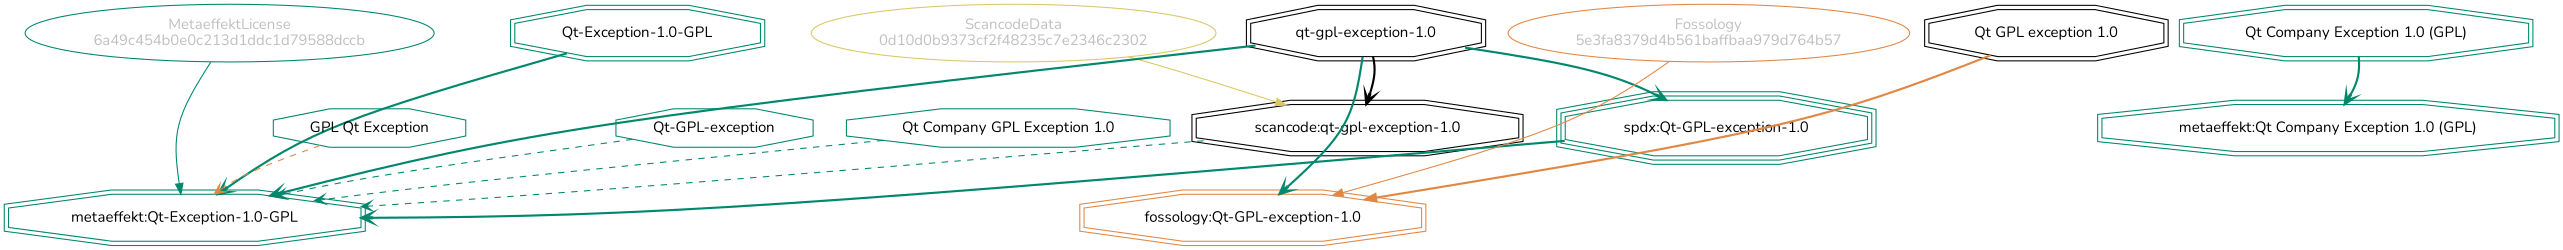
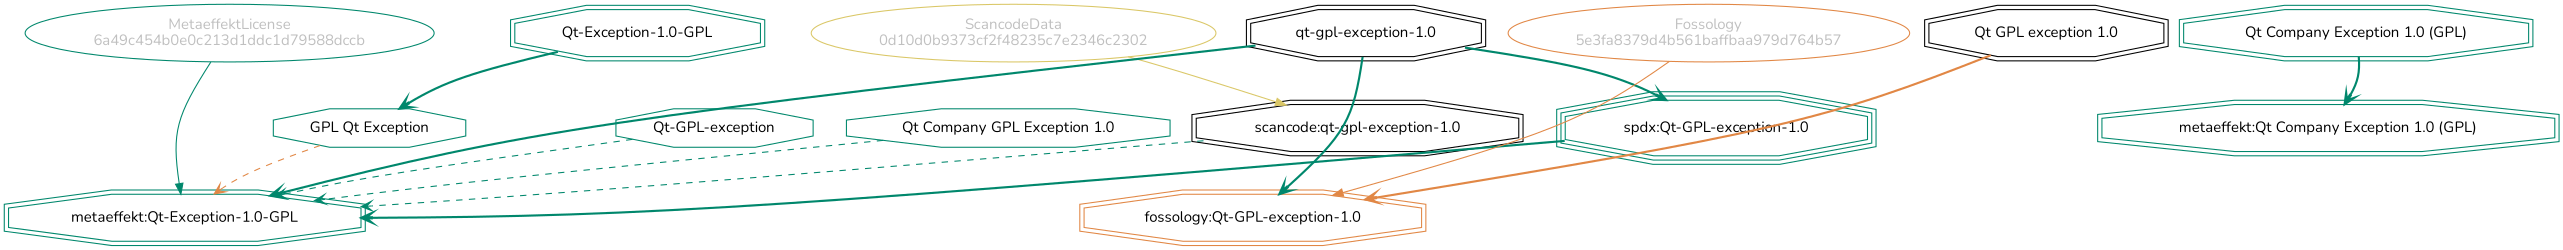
  strict digraph {
    fontname=Nunito
    splines=curved
    node [color="#00876c" fontname=Nunito shape=doubleoctagon]
    edge [color="#00876c" fontname=Nunito weight=0.7 arrowhead=vee style=bold]
    n1 [color="#dac767" fillcolor="beige;1" fontcolor=gray label="ScancodeData\n0d10d0b9373cf2f48235c7e2346c2302" shape=ellipse]
    n2 [label="scancode:qt-gpl-exception-1.0" color=""]
    n3 [label="metaeffekt:Qt-Exception-1.0-GPL"]
    n4 [label="qt-gpl-exception-1.0" color=""]
    n5 [color="#e18745" label="fossology:Qt-GPL-exception-1.0"]
    n6 [label="spdx:Qt-GPL-exception-1.0" shape=tripleoctagon]
    n7 [label="Qt GPL exception 1.0" color=""]
    n8 [color="#e18745" fillcolor="beige;1" fontcolor=gray label="Fossology\n5e3fa8379d4b561baffbaa979d764b57" shape=ellipse]
    n9 [fillcolor="beige;1" fontcolor=gray label="MetaeffektLicense\n6a49c454b0e0c213d1ddc1d79588dccb" shape=ellipse]
    n10 [label="Qt-Exception-1.0-GPL"]
    n11 [label="metaeffekt:Qt Company Exception 1.0 (GPL)"]
    n12 [label="Qt Company Exception 1.0 (GPL)"]
    n13 [label="GPL Qt Exception" shape=octagon]
    n14 [label="Qt-GPL-exception" shape=octagon]
    n15 [label="Qt Company GPL Exception 1.0" shape=octagon]
    n1 -> n2 [color="#dac767" weight=0.5 arrowhead="" style=""]
    n2 -> n3 [style=dashed weight=0.5]
-   n4 -> n2 [color=""]
    n4 -> n3
    n4 -> n5
    n4 -> n6
    n6 -> n3
-   n7 -> n5 [arrowhead=normal color="#e18745"]
+   n7 -> n5 [color="#e18745"]
    n8 -> n5 [color="#e18745" weight=0.5 arrowhead="" style=""]
    n9 -> n3 [weight=0.5 arrowhead="" style=""]
-   n10 -> n3
+   n10 -> n13
    n12 -> n11
    n13 -> n3 [color="#e18745" style=dashed weight=0.5]
    n14 -> n3 [style=dashed weight=0.5]
    n15 -> n3 [style=dashed weight=0.5]
  }
